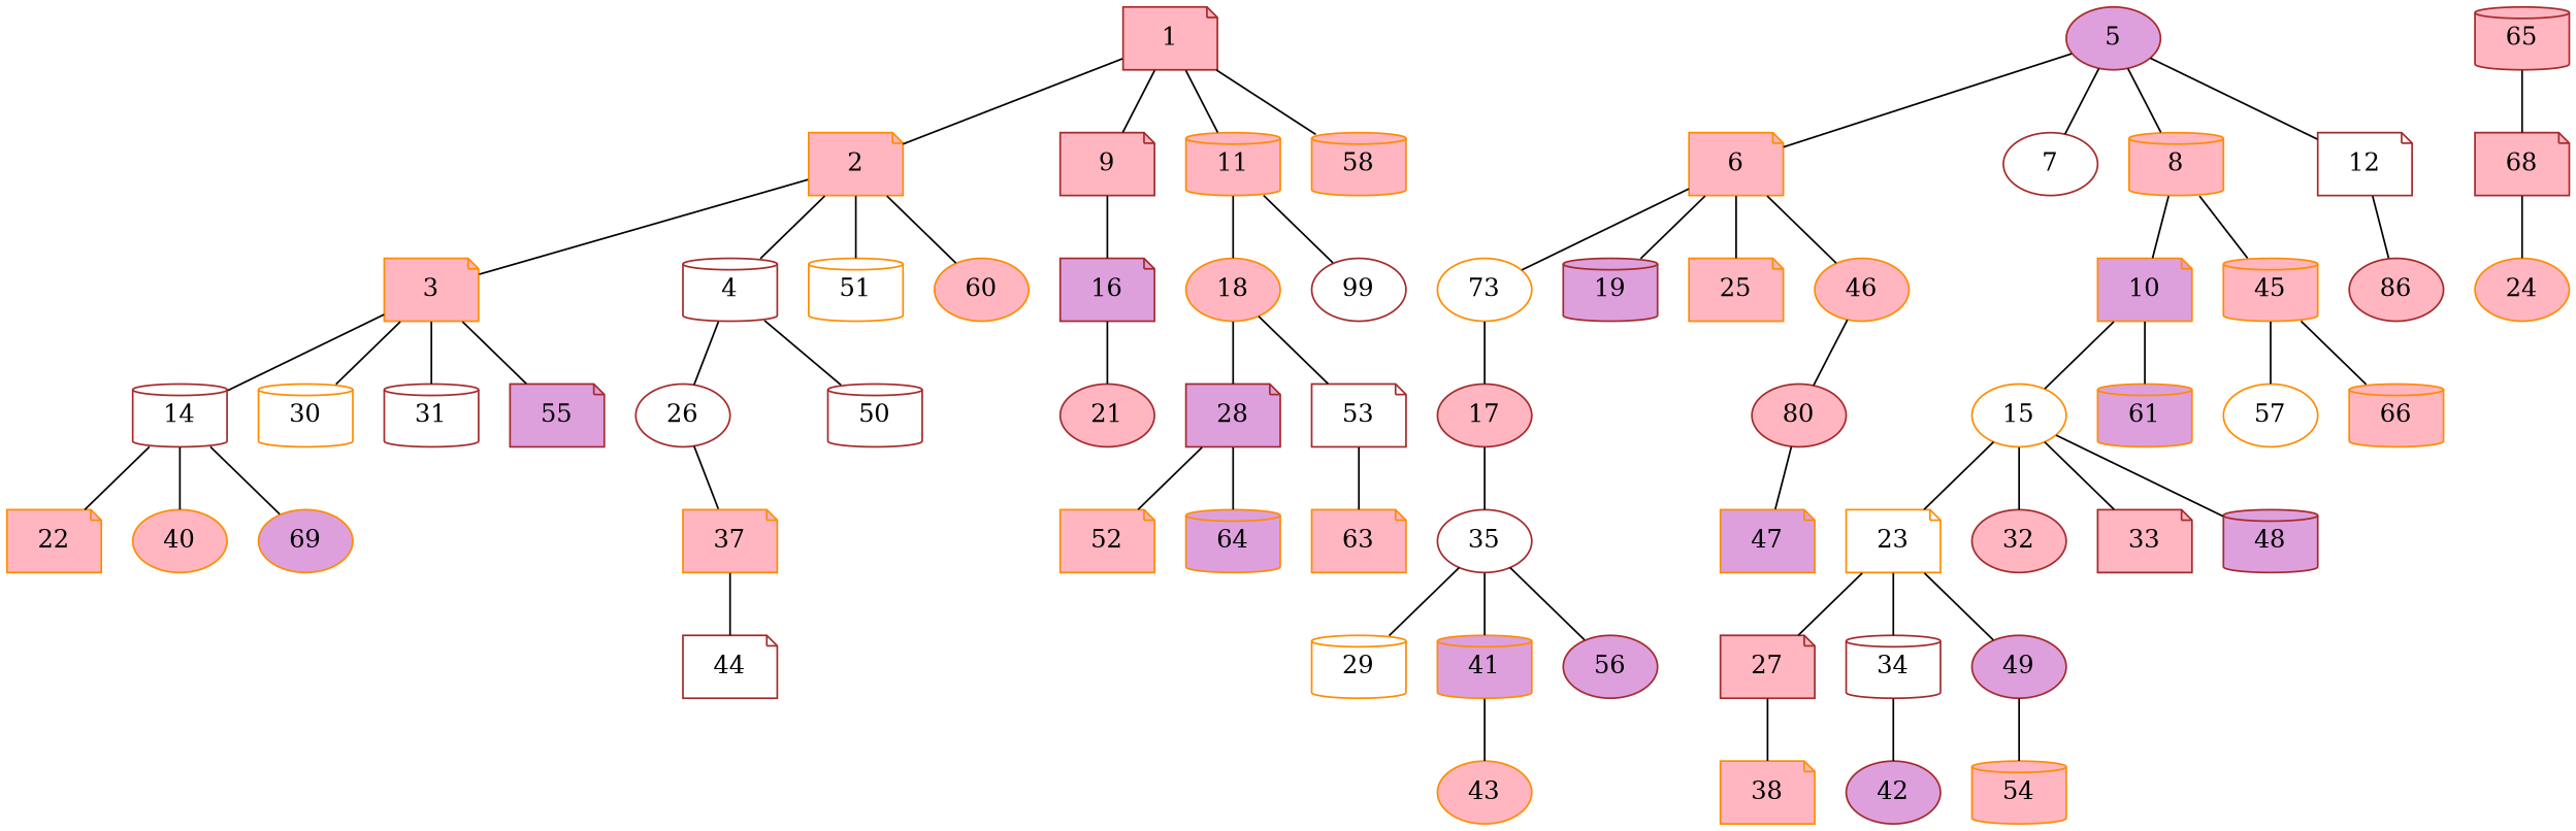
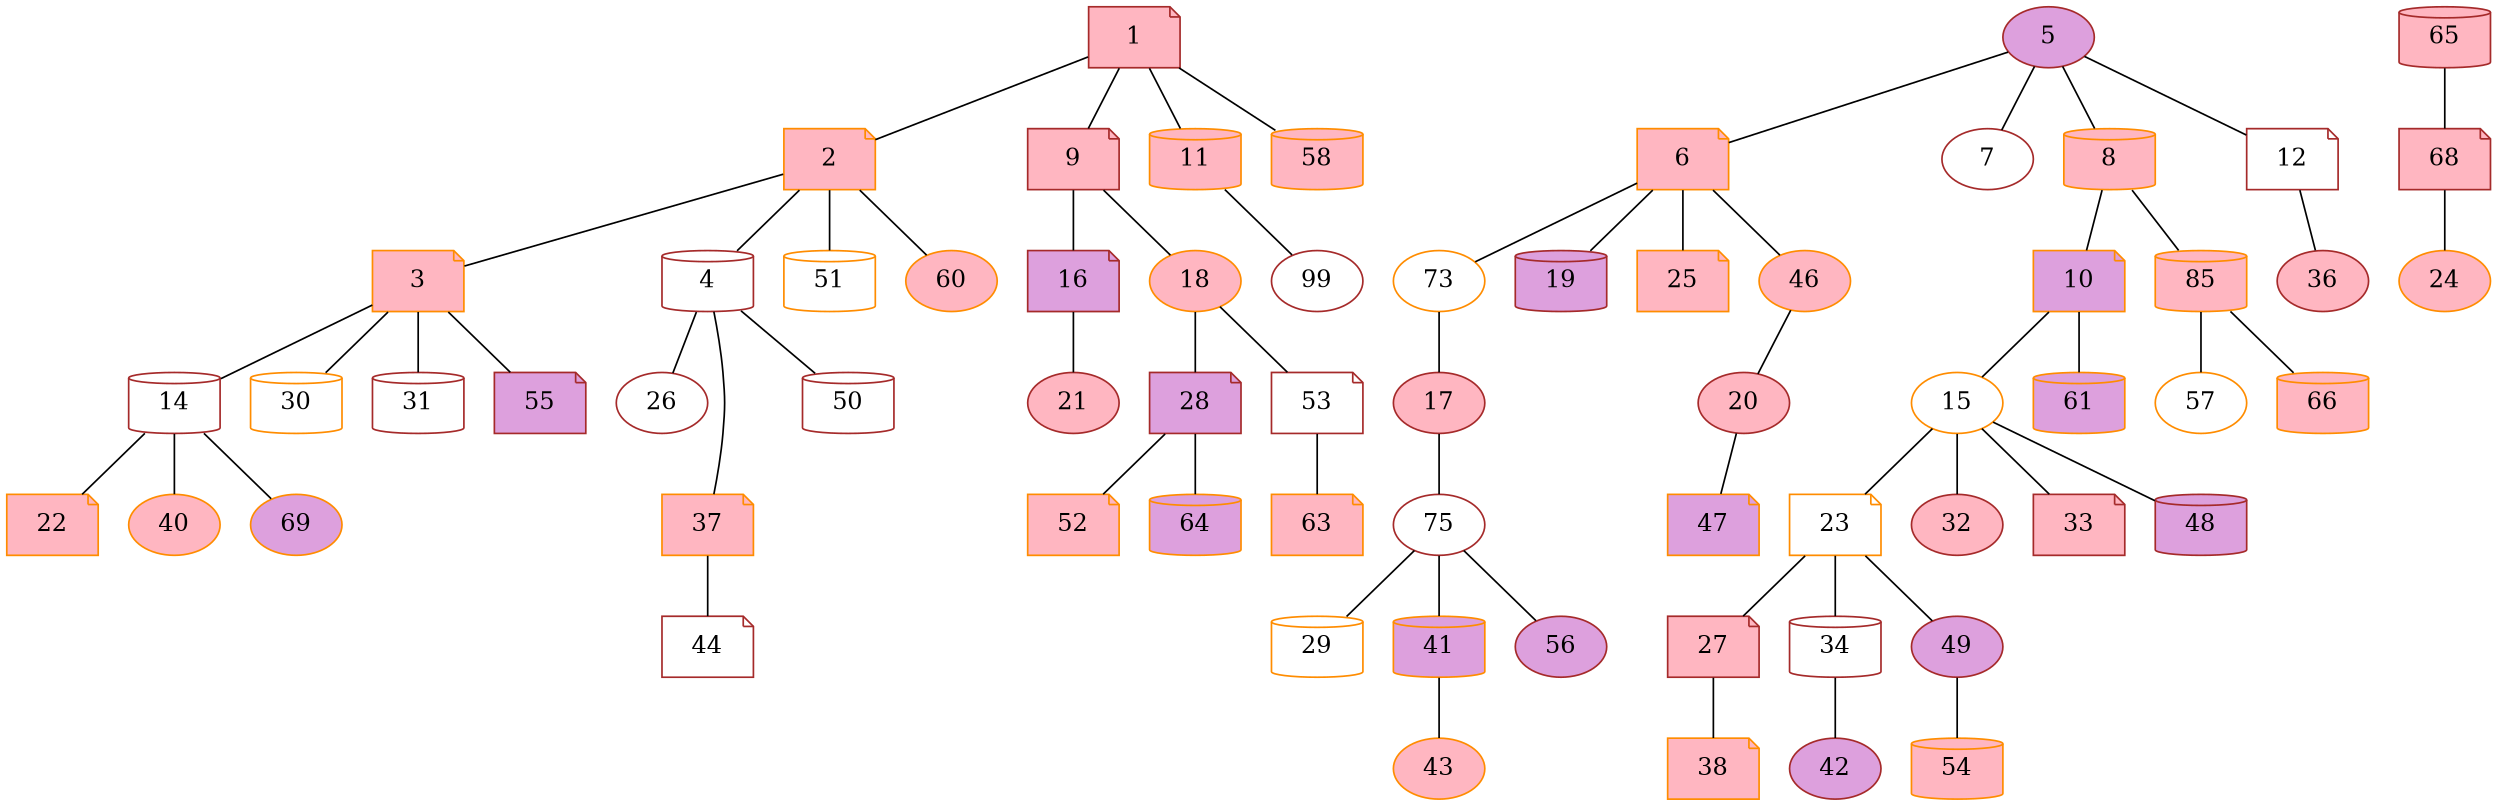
  graph {
    node [color=darkorange fillcolor=lightpink shape=note style=filled]
    1 [color=brown]
    2
    9 [color=brown]
    11 [shape=cylinder]
    58 [shape=cylinder]
    3
    4 [color=brown fillcolor=white shape=cylinder]
    51 [fillcolor=white shape=cylinder]
    60 [shape=ellipse]
    5 [color=brown fillcolor=plum shape=ellipse]
    6
    7 [color=brown fillcolor=white shape=ellipse]
    8 [shape=cylinder]
    12 [color=brown fillcolor=white]
    16 [color=brown fillcolor=plum]
    18 [shape=ellipse]
    n17 [color=brown fillcolor=white label=99 shape=ellipse]
    14 [color=brown fillcolor=white shape=cylinder]
    30 [fillcolor=white shape=cylinder]
    31 [color=brown fillcolor=white shape=cylinder]
    55 [color=brown fillcolor=plum]
    26 [color=brown fillcolor=white shape=ellipse]
    37
    50 [color=brown fillcolor=white shape=cylinder]
    22
    40 [shape=ellipse]
    69 [fillcolor=plum shape=ellipse]
    44 [color=brown fillcolor=white]
    n29 [fillcolor=white label=73 shape=ellipse]
    19 [color=brown fillcolor=plum shape=cylinder]
    25
    46 [shape=ellipse]
    10 [fillcolor=plum]
-   45 [shape=cylinder]
-   36 [color=brown shape=ellipse label=86]
+   45 [shape=cylinder label=85]
+   36 [color=brown shape=ellipse]
    65 [color=brown shape=cylinder]
    68 [color=brown]
    17 [color=brown shape=ellipse]
-   20 [color=brown shape=ellipse label=80]
+   20 [color=brown shape=ellipse]
    15 [fillcolor=white shape=ellipse]
    61 [fillcolor=plum shape=cylinder]
    57 [fillcolor=white shape=ellipse]
    66 [shape=cylinder]
    21 [color=brown shape=ellipse]
    23 [fillcolor=white]
    32 [color=brown shape=ellipse]
    33 [color=brown]
    48 [color=brown fillcolor=plum shape=cylinder]
    47 [fillcolor=plum]
    28 [color=brown fillcolor=plum]
    53 [color=brown fillcolor=white]
-   35 [color=brown fillcolor=white shape=ellipse]
+   35 [color=brown fillcolor=white shape=ellipse label=75]
    27 [color=brown]
    34 [color=brown fillcolor=white shape=cylinder]
    49 [color=brown fillcolor=plum shape=ellipse]
    29 [fillcolor=white shape=cylinder]
    41 [fillcolor=plum shape=cylinder]
    56 [color=brown fillcolor=plum shape=ellipse]
    52
    64 [fillcolor=plum shape=cylinder]
    63
    24 [shape=ellipse]
    38
    42 [color=brown fillcolor=plum shape=ellipse]
    54 [shape=cylinder]
    43 [shape=ellipse]
    1 -- 2
    1 -- 9
    1 -- 11
    1 -- 58
    2 -- 3
    2 -- 4
    2 -- 51
    2 -- 60
    9 -- 16
-   11 -- 18
+   9 -- 18
    11 -- n17
    3 -- 14
    3 -- 30
    3 -- 31
    3 -- 55
    4 -- 26
-   26 -- 37
+   4 -- 37
    4 -- 50
    5 -- 6
    5 -- 7
    5 -- 8
    5 -- 12
    6 -- n29
    6 -- 19
    6 -- 25
    6 -- 46
    8 -- 10
    8 -- 45
    12 -- 36
    16 -- 21
    18 -- 28
    18 -- 53
    14 -- 22
    14 -- 40
    14 -- 69
    37 -- 44
    n29 -- 17
    46 -- 20
    10 -- 15
    10 -- 61
    45 -- 57
    45 -- 66
    65 -- 68
    68 -- 24
    17 -- 35
    20 -- 47
    15 -- 23
    15 -- 32
    15 -- 33
    15 -- 48
    23 -- 27
    23 -- 34
    23 -- 49
    28 -- 52
    28 -- 64
    53 -- 63
    35 -- 29
    35 -- 41
    35 -- 56
    27 -- 38
    34 -- 42
    49 -- 54
    41 -- 43
  }
